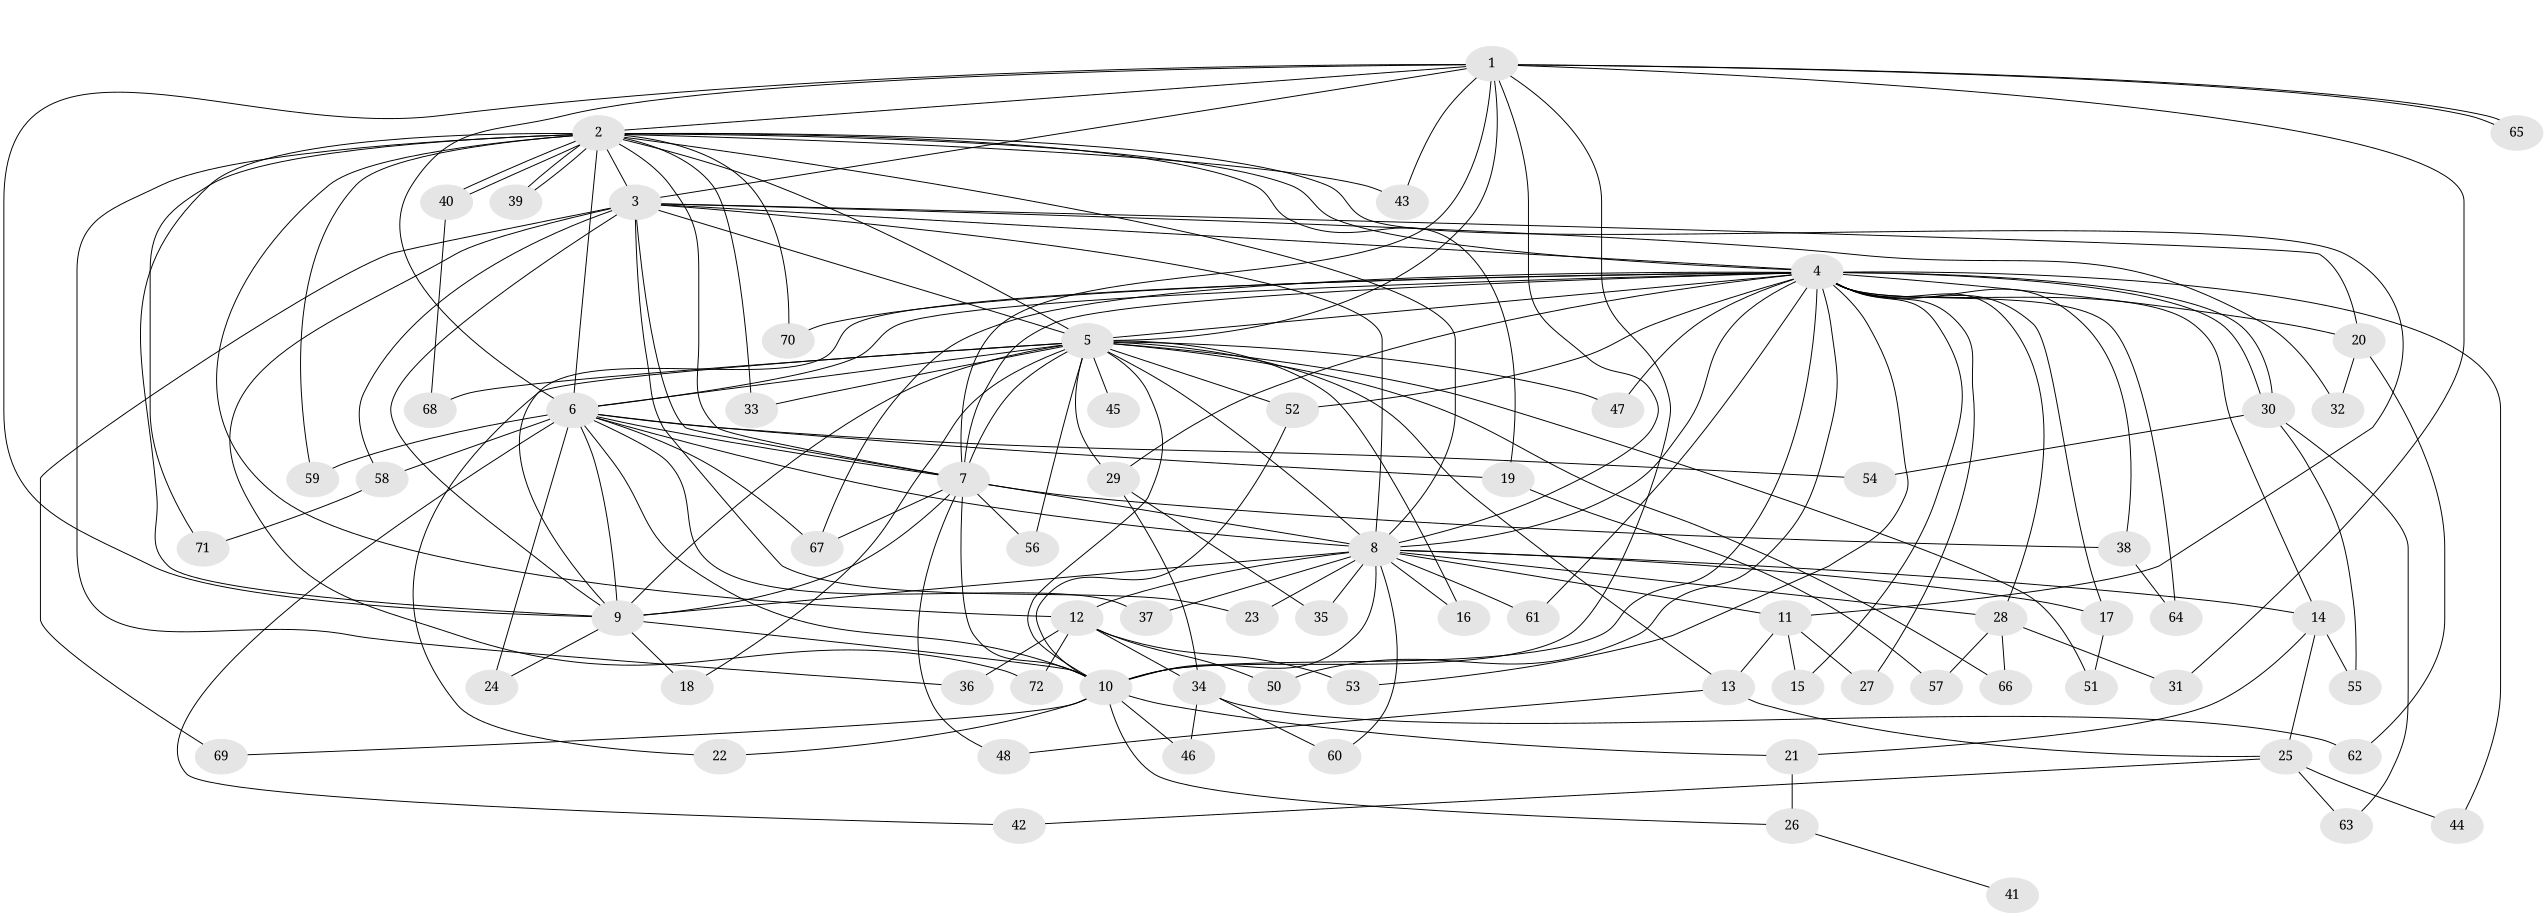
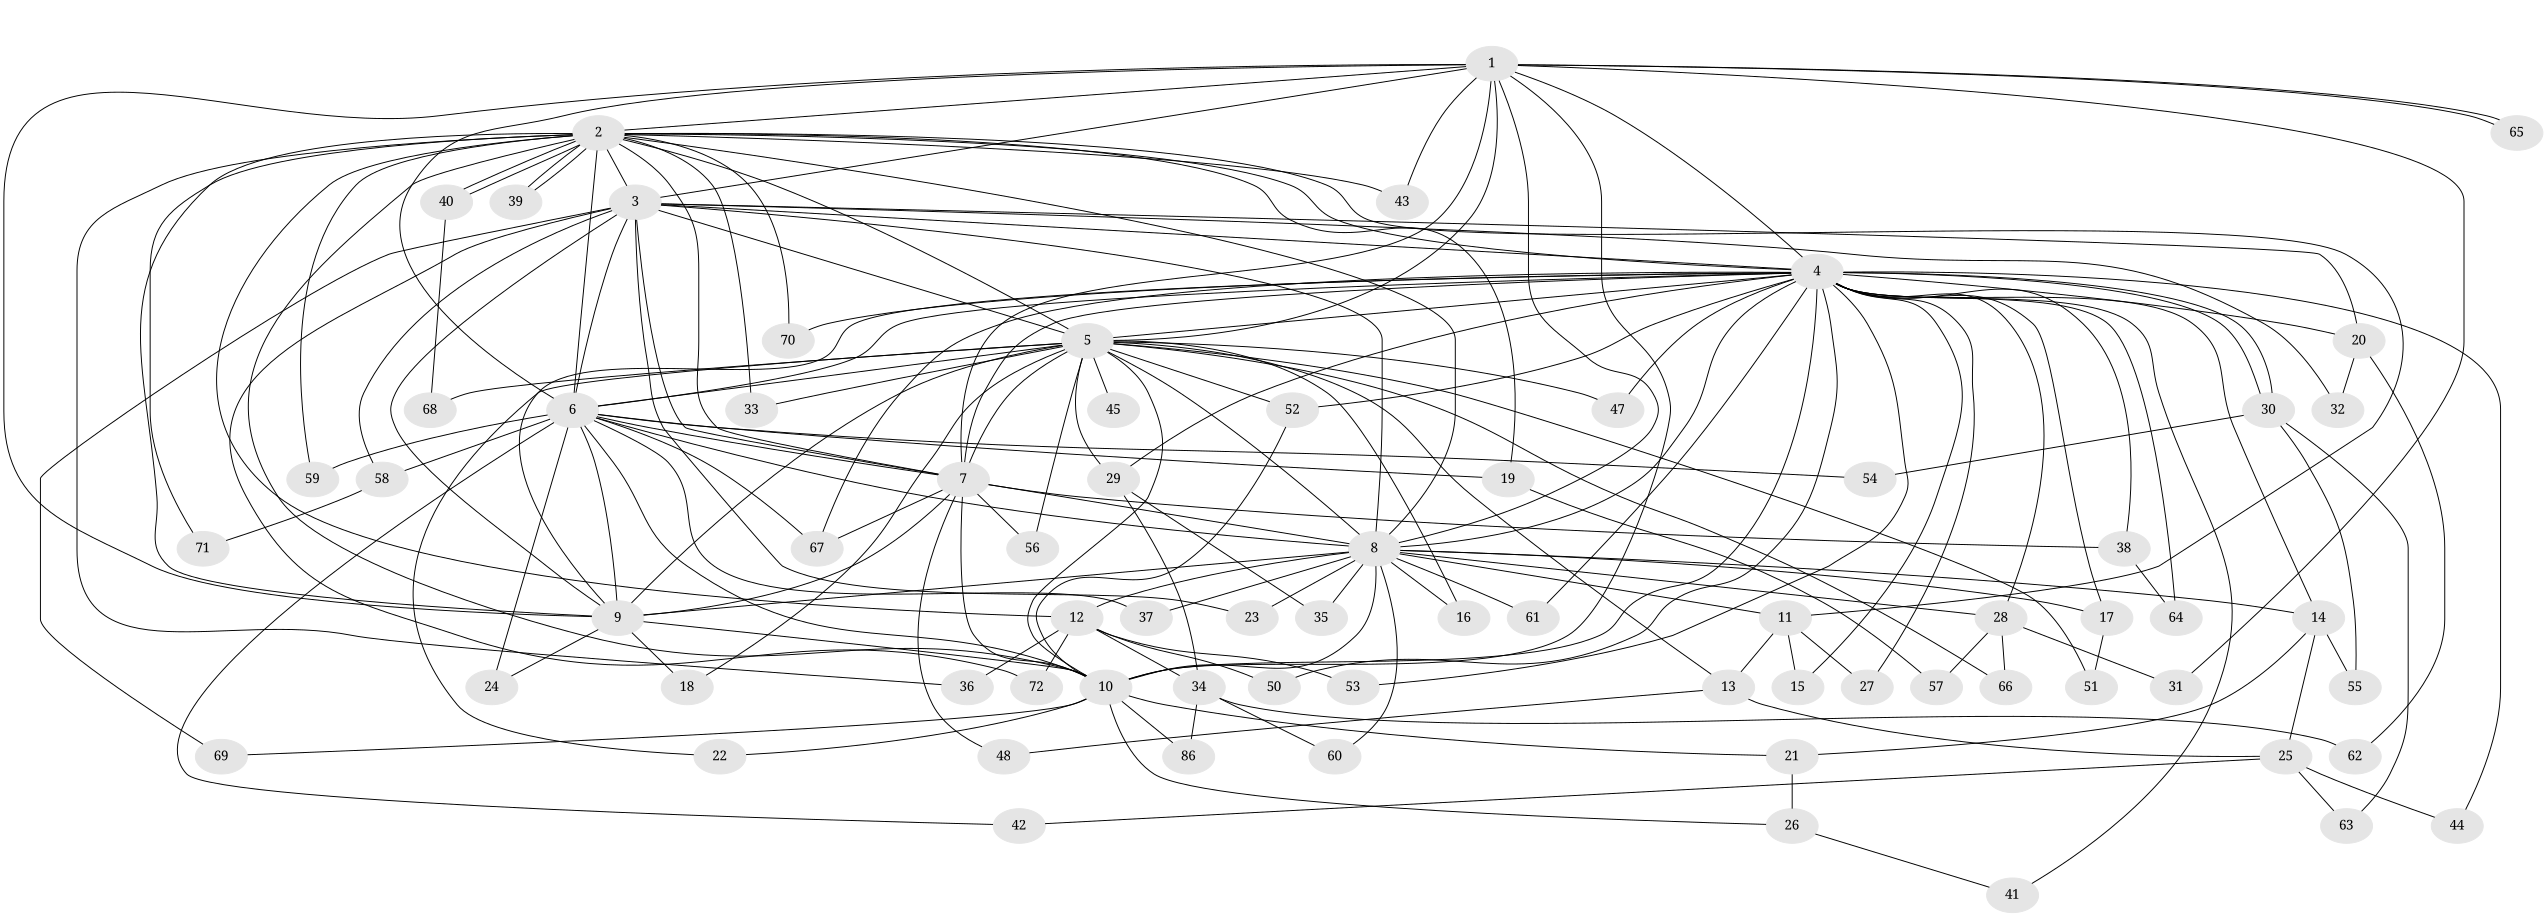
  graph {
    fontname="Noto Serif"
    node [color=gray90 fontname="Noto Serif" style=filled]
    edge [fontname="Noto Serif"]
    1
    2
    3
    4
    5
    6
    7
    8
    9
    10
    31
    43
    65
    11
    12
    19
    33
    36
    39
    40
    59
    70
    71
    20
    23
    32
    58
    69
    72
    14
    15
    17
    27
    28
    29
    30
    38
    41
    44
    47
    50
    52
    53
    61
    64
    67
    13
    16
    18
    22
    45
    51
    56
    66
    68
    24
    37
    42
    54
    48
    35
    60
    21
    26
-   46
+   46 [label=86]
    34
    57
    62
    25
    55
    63
    1 -- 2
    1 -- 3
+   1 -- 4
    1 -- 5
    1 -- 6
    1 -- 7
    1 -- 8
    1 -- 9
    1 -- 10
    1 -- 31
    1 -- 43
    1 -- 65
    1 -- 65
    2 -- 3
    2 -- 4
    2 -- 5
    2 -- 6
    2 -- 7
    2 -- 8
    2 -- 9
+   2 -- 10
    2 -- 43
    2 -- 11
    2 -- 12
    2 -- 19
    2 -- 33
    2 -- 36
    2 -- 39
    2 -- 39
    2 -- 40
    2 -- 40
    2 -- 59
    2 -- 70
    2 -- 71
    3 -- 4
    3 -- 5
+   3 -- 6
    3 -- 7
    3 -- 8
    3 -- 9
    3 -- 20
    3 -- 23
    3 -- 32
    3 -- 58
    3 -- 69
    3 -- 72
    4 -- 5
    4 -- 6
    4 -- 7
    4 -- 8
    4 -- 9
    4 -- 10
    4 -- 70
    4 -- 20
    4 -- 14
    4 -- 15
    4 -- 17
    4 -- 27
    4 -- 28
    4 -- 29
    4 -- 30
    4 -- 30
    4 -- 38
+   4 -- 41
    4 -- 44
    4 -- 47
    4 -- 50
    4 -- 52
    4 -- 53
    4 -- 61
    4 -- 64
    4 -- 67
    5 -- 6
    5 -- 7
    5 -- 8
    5 -- 9
    5 -- 10
    5 -- 33
    5 -- 29
    5 -- 47
    5 -- 52
    5 -- 13
    5 -- 16
    5 -- 18
    5 -- 22
    5 -- 45
    5 -- 51
    5 -- 56
    5 -- 66
    5 -- 68
    6 -- 7
    6 -- 8
    6 -- 9
    6 -- 10
    6 -- 19
    6 -- 59
    6 -- 58
    6 -- 67
    6 -- 24
    6 -- 37
    6 -- 42
    6 -- 54
    7 -- 8
    7 -- 9
    7 -- 10
    7 -- 38
    7 -- 67
    7 -- 56
    7 -- 48
    8 -- 9
    8 -- 10
    8 -- 11
    8 -- 12
    8 -- 23
    8 -- 14
    8 -- 17
    8 -- 28
    8 -- 61
    8 -- 16
    8 -- 37
    8 -- 35
    8 -- 60
    9 -- 10
    9 -- 18
    9 -- 24
    10 -- 69
    10 -- 22
    10 -- 21
    10 -- 26
    10 -- 46
    11 -- 15
    11 -- 27
    11 -- 13
    12 -- 36
    12 -- 72
    12 -- 50
    12 -- 53
    12 -- 34
    19 -- 57
    40 -- 68
    20 -- 32
    20 -- 62
    58 -- 71
    14 -- 21
    14 -- 25
    14 -- 55
    17 -- 51
    28 -- 31
    28 -- 66
    28 -- 57
    29 -- 35
    29 -- 34
    30 -- 54
    30 -- 55
    30 -- 63
    38 -- 64
    52 -- 10
    13 -- 48
    13 -- 25
    21 -- 26
    26 -- 41
    34 -- 60
    34 -- 46
    34 -- 62
    25 -- 44
    25 -- 42
    25 -- 63
  }
